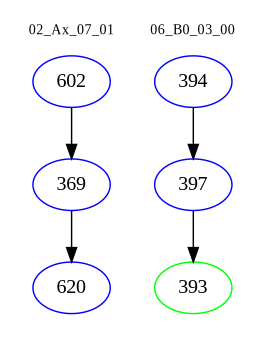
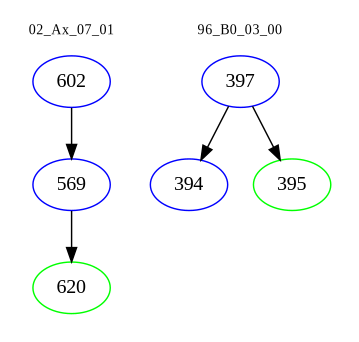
  digraph {
    fontname="Liberation Serif"
    node [color=blue fontname="Liberation Serif"]
    edge [color=black fontname="Liberation Serif"]
    n1 [label=602]
-   n2 [label=369]
-   n3 [label=620]
+   n2 [label=569]
+   n3 [color=green label=620]
    n4 [label=397]
    n5 [label=394]
-   n6 [color=green label=393]
+   n6 [color=green label=395]
    subgraph cluster_1 {
      color=white
      fontsize=10
      label="02_Ax_07_01"
      n1
      n2
      n3
    }
    subgraph cluster_2 {
      color=white
      fontsize=10
-     label="06_B0_03_00"
+     label="96_B0_03_00"
      n4
      n5
      n6
    }
    n1 -> n2
    n2 -> n3
-   n5 -> n4
+   n4 -> n5
    n4 -> n6
  }
